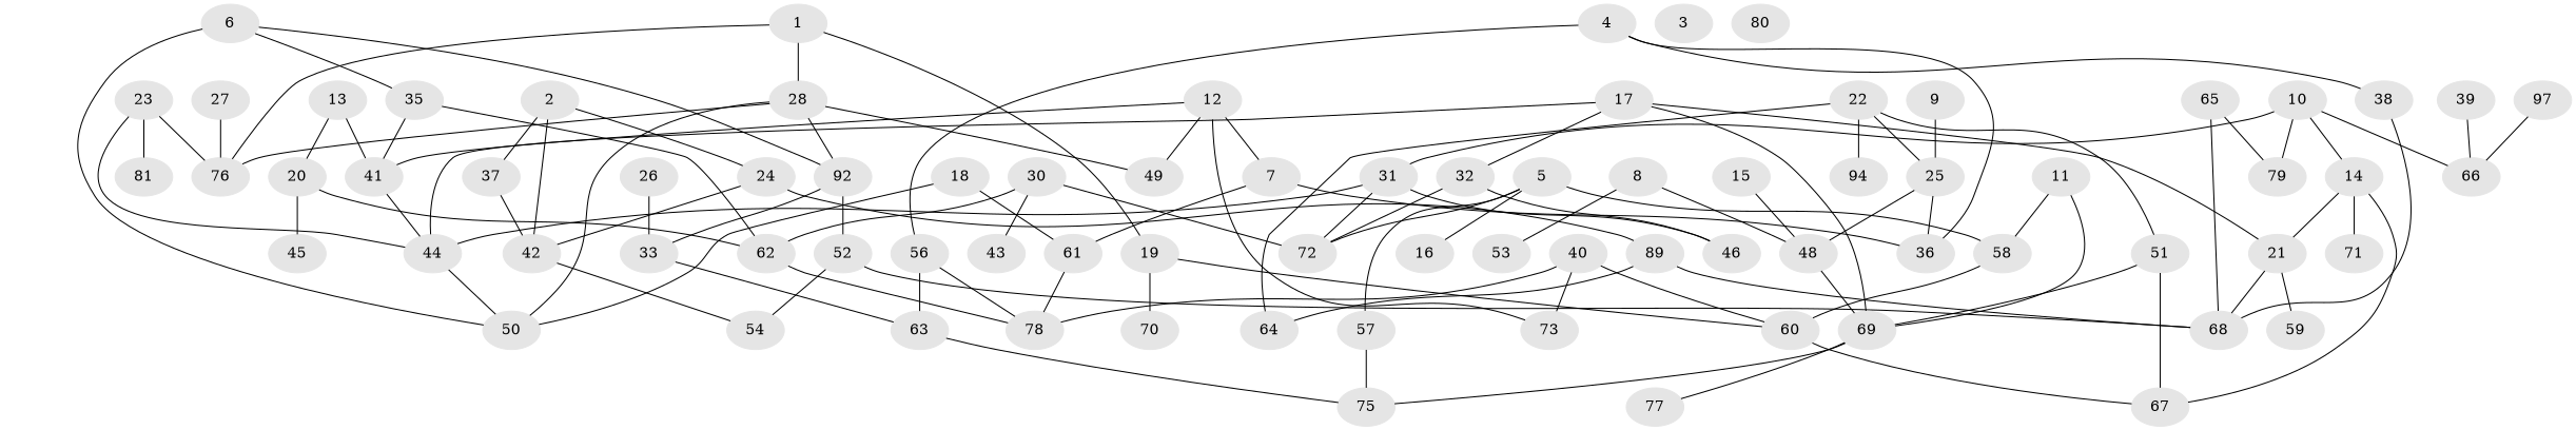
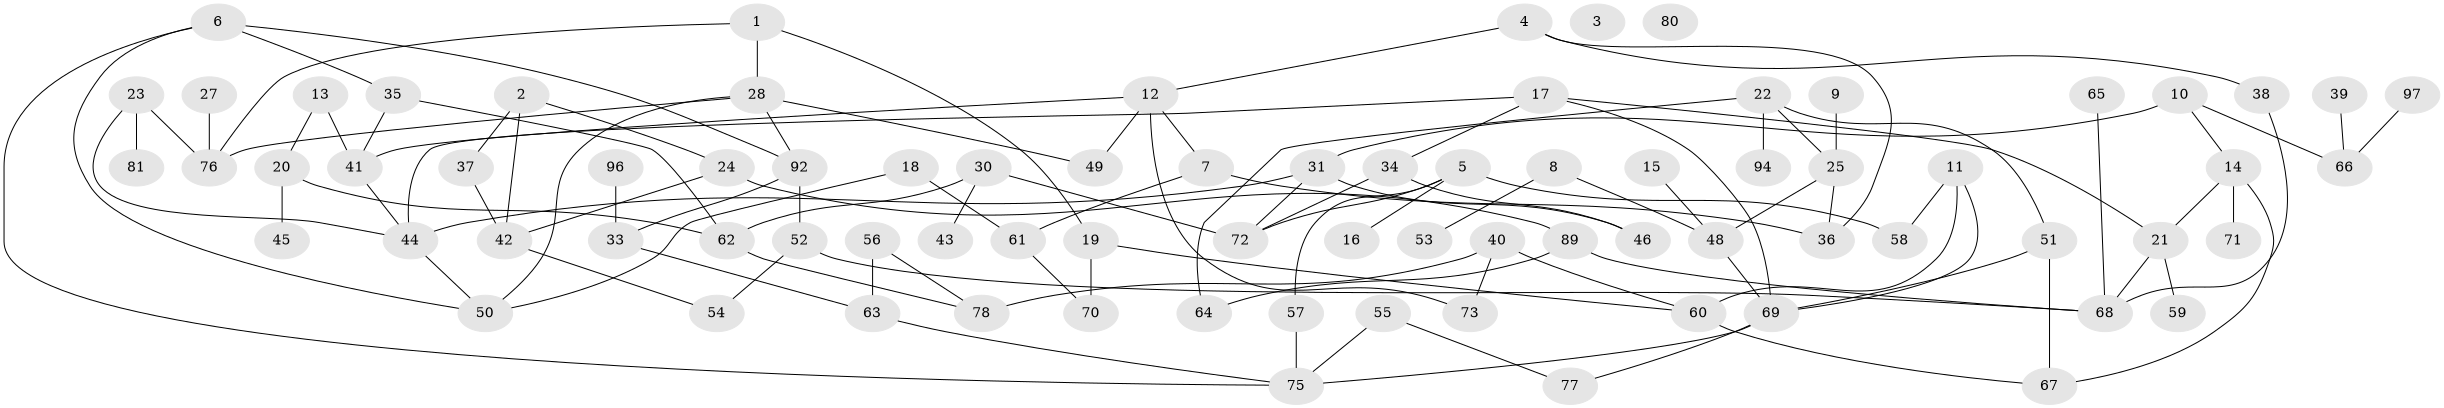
  graph {
    node [color=gray90 style=filled]
    1
    19
    28
    76
    70
    60
    n7 [label=92]
    50
    49
    2
    24
    37
    42
    n14 [label=89]
    3
    4
    12
    36
    38
    7
    41
    73
    68
    5
    16
    57
    58
    72
    75
    6
    35
    33
    52
    62
    54
    61
    78
    8
    48
    53
    69
    9
    25
    10
    14
    31
    66
-   79
    21
    67
    71
    44
    46
    11
    77
    13
    20
    45
    59
    15
    17
-   34 [label=32]
+   34
    18
    22
    64
    n66 [label=94]
    51
    23
    81
-   26
+   26 [label=96]
    63
    27
    30
    43
    39
    40
    n77 [label=97]
+   55
    56
    65
    80
    1 -- 19
    1 -- 28
    1 -- 76
    19 -- 70
    19 -- 60
    28 -- 76
    28 -- n7
    28 -- 50
    28 -- 49
    60 -- 67
    n7 -- 33
    n7 -- 52
    2 -- 24
    2 -- 37
    2 -- 42
    24 -- 42
    24 -- n14
    37 -- 42
    42 -- 54
    n14 -- 68
    n14 -- 64
-   4 -- 56
+   4 -- 12
    4 -- 36
    4 -- 38
    12 -- 49
    12 -- 7
    12 -- 41
    12 -- 73
    38 -- 68
    7 -- 36
    7 -- 61
    41 -- 44
    5 -- 16
    5 -- 57
    5 -- 58
    5 -- 72
    57 -- 75
-   58 -- 60
+   11 -- 60
    6 -- n7
    6 -- 50
+   6 -- 75
    6 -- 35
    35 -- 41
    35 -- 62
    33 -- 63
    52 -- 68
    52 -- 54
    62 -- 78
-   61 -- 78
+   61 -- 70
    8 -- 48
    8 -- 53
    48 -- 69
    69 -- 75
    69 -- 77
    9 -- 25
    25 -- 36
    25 -- 48
    10 -- 14
    10 -- 31
    10 -- 66
-   10 -- 79
    14 -- 21
    14 -- 67
    14 -- 71
    31 -- 72
    31 -- 44
    31 -- 46
    21 -- 68
    21 -- 59
    44 -- 50
    11 -- 58
    11 -- 69
    13 -- 41
    13 -- 20
    20 -- 62
    20 -- 45
    15 -- 48
    17 -- 69
    17 -- 21
    17 -- 44
    17 -- 34
    34 -- 72
    34 -- 46
    18 -- 50
    18 -- 61
    22 -- 25
    22 -- 64
    22 -- n66
    22 -- 51
    51 -- 69
    51 -- 67
    23 -- 76
    23 -- 44
    23 -- 81
    26 -- 33
    63 -- 75
    27 -- 76
    30 -- 72
    30 -- 62
    30 -- 43
    39 -- 66
    40 -- 60
    40 -- 73
    40 -- 78
    n77 -- 66
+   55 -- 75
+   55 -- 77
    56 -- 78
    56 -- 63
    65 -- 68
-   65 -- 79
  }
